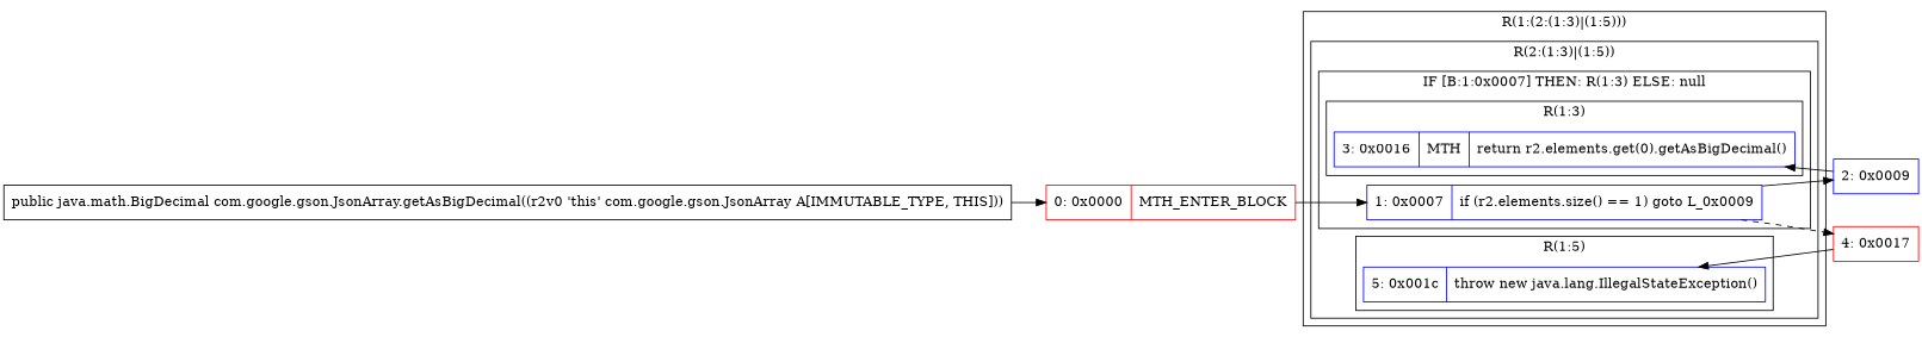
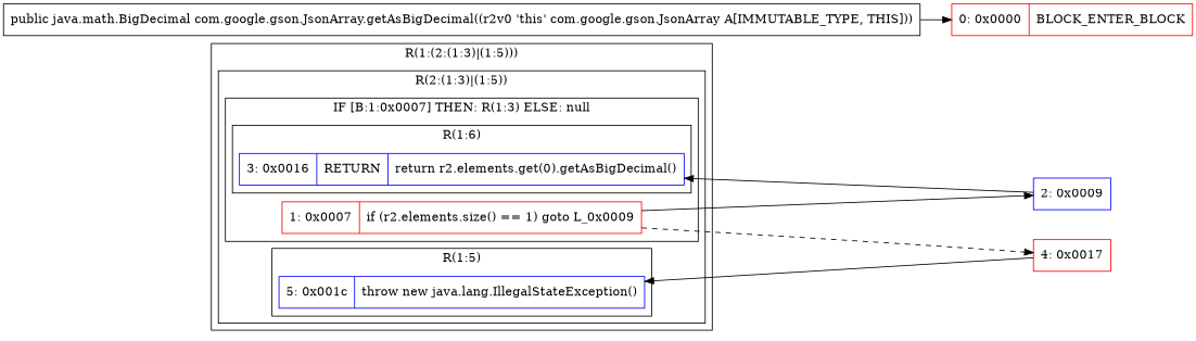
  digraph {
    rankdir=LR
    node [color=blue shape=record]
-   n1 [label="{3\:\ 0x0016|MTH\l|return r2.elements.get(0).getAsBigDecimal()\l}"]
-   n2 [label="{1\:\ 0x0007|if (r2.elements.size() == 1) goto L_0x0009\l}"]
+   n1 [label="{3\:\ 0x0016|RETURN\l|return r2.elements.get(0).getAsBigDecimal()\l}"]
+   n2 [color=red label="{1\:\ 0x0007|if (r2.elements.size() == 1) goto L_0x0009\l}"]
    n3 [label="{5\:\ 0x001c|throw new java.lang.IllegalStateException()\l}"]
    n4 [label="{2\:\ 0x0009}"]
    n5 [color=red label="{4\:\ 0x0017}"]
-   n6 [color=red label="{0\:\ 0x0000|MTH_ENTER_BLOCK\l}"]
+   n6 [color=red label="{0\:\ 0x0000|BLOCK_ENTER_BLOCK\l}"]
    n7 [label="{public java.math.BigDecimal com.google.gson.JsonArray.getAsBigDecimal((r2v0 'this' com.google.gson.JsonArray A[IMMUTABLE_TYPE, THIS])) }" color=""]
    subgraph cluster_1 {
      label="R(1:(2:(1:3)|(1:5)))"
      subgraph cluster_2 {
        label="R(2:(1:3)|(1:5))"
        subgraph cluster_3 {
          label="IF [B:1:0x0007] THEN: R(1:3) ELSE: null"
          n2
          subgraph cluster_4 {
-           label="R(1:3)"
+           label="R(1:6)"
            n1
          }
        }
        subgraph cluster_5 {
          label="R(1:5)"
          n3
        }
      }
    }
    n2 -> n4
    n2 -> n5 [style=dashed]
    n4 -> n1
    n5 -> n3
-   n6 -> n2
    n7 -> n6
  }
